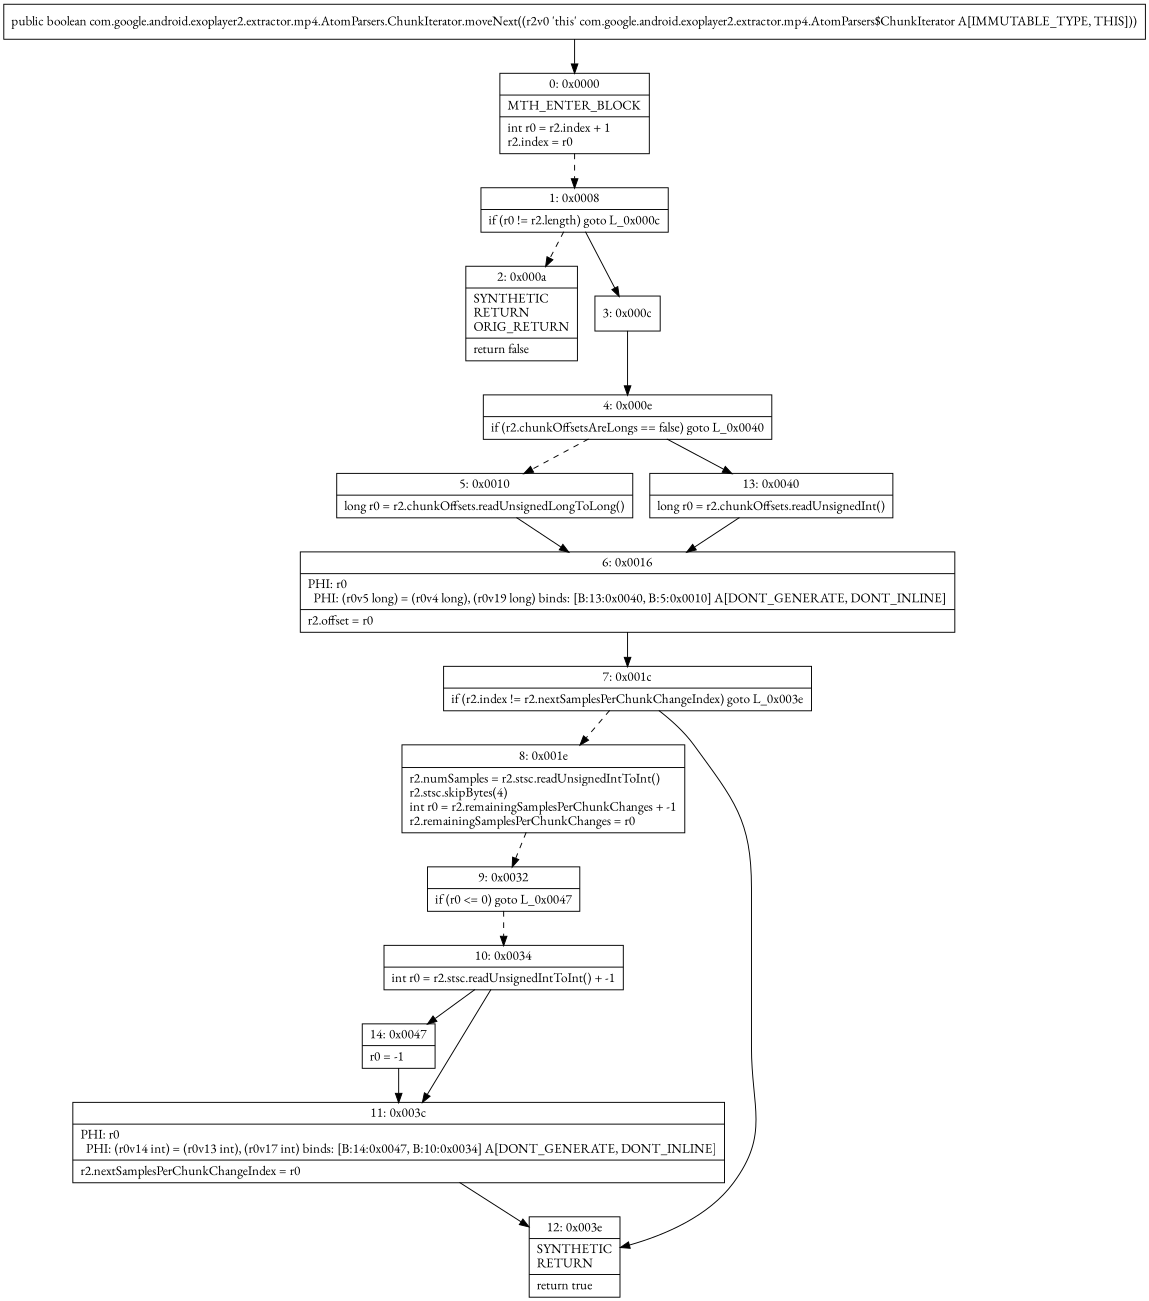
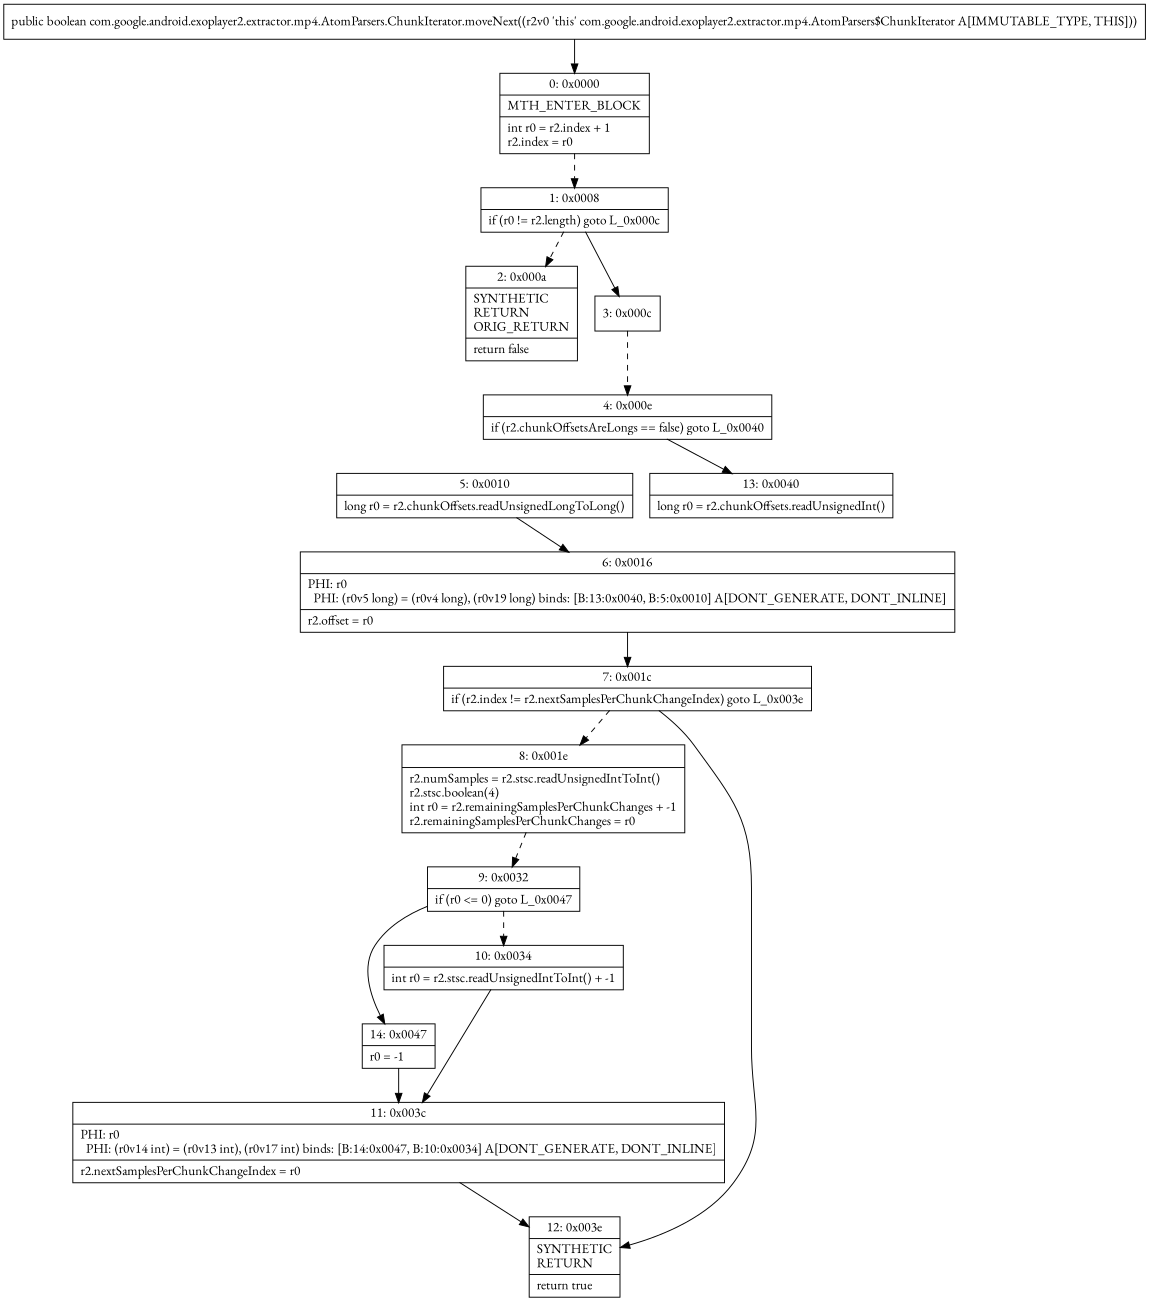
  digraph {
    fontname="EB Garamond"
    node [fontname="EB Garamond" shape=record]
    edge [fontname="EB Garamond"]
    n1 [label="{0\:\ 0x0000|MTH_ENTER_BLOCK\l|int r0 = r2.index + 1\lr2.index = r0\l}"]
    n2 [label="{1\:\ 0x0008|if (r0 != r2.length) goto L_0x000c\l}"]
    n3 [label="{2\:\ 0x000a|SYNTHETIC\lRETURN\lORIG_RETURN\l|return false\l}"]
    n4 [label="{3\:\ 0x000c}"]
    n5 [label="{4\:\ 0x000e|if (r2.chunkOffsetsAreLongs == false) goto L_0x0040\l}"]
    n6 [label="{5\:\ 0x0010|long r0 = r2.chunkOffsets.readUnsignedLongToLong()\l}"]
    n7 [label="{13\:\ 0x0040|long r0 = r2.chunkOffsets.readUnsignedInt()\l}"]
    n8 [label="{6\:\ 0x0016|PHI: r0 \l  PHI: (r0v5 long) = (r0v4 long), (r0v19 long) binds: [B:13:0x0040, B:5:0x0010] A[DONT_GENERATE, DONT_INLINE]\l|r2.offset = r0\l}"]
    n9 [label="{7\:\ 0x001c|if (r2.index != r2.nextSamplesPerChunkChangeIndex) goto L_0x003e\l}"]
-   n10 [label="{8\:\ 0x001e|r2.numSamples = r2.stsc.readUnsignedIntToInt()\lr2.stsc.skipBytes(4)\lint r0 = r2.remainingSamplesPerChunkChanges + \-1\lr2.remainingSamplesPerChunkChanges = r0\l}"]
+   n10 [label="{8\:\ 0x001e|r2.numSamples = r2.stsc.readUnsignedIntToInt()\lr2.stsc.boolean(4)\lint r0 = r2.remainingSamplesPerChunkChanges + \-1\lr2.remainingSamplesPerChunkChanges = r0\l}"]
    n11 [label="{12\:\ 0x003e|SYNTHETIC\lRETURN\l|return true\l}"]
    n12 [label="{9\:\ 0x0032|if (r0 \<= 0) goto L_0x0047\l}"]
    n13 [label="{10\:\ 0x0034|int r0 = r2.stsc.readUnsignedIntToInt() + \-1\l}"]
    n14 [label="{14\:\ 0x0047|r0 = \-1\l}"]
    n15 [label="{11\:\ 0x003c|PHI: r0 \l  PHI: (r0v14 int) = (r0v13 int), (r0v17 int) binds: [B:14:0x0047, B:10:0x0034] A[DONT_GENERATE, DONT_INLINE]\l|r2.nextSamplesPerChunkChangeIndex = r0\l}"]
    n16 [label="{public boolean com.google.android.exoplayer2.extractor.mp4.AtomParsers.ChunkIterator.moveNext((r2v0 'this' com.google.android.exoplayer2.extractor.mp4.AtomParsers$ChunkIterator A[IMMUTABLE_TYPE, THIS])) }"]
    n1 -> n2 [style=dashed]
    n2 -> n3 [style=dashed]
    n2 -> n4
-   n4 -> n5
-   n5 -> n6 [style=dashed]
+   n4 -> n5 [style=dashed]
    n5 -> n7
    n6 -> n8
-   n7 -> n8
    n8 -> n9
    n9 -> n10 [style=dashed]
    n9 -> n11
    n10 -> n12 [style=dashed]
    n12 -> n13 [style=dashed]
-   n13 -> n14
+   n12 -> n14
    n13 -> n15
    n14 -> n15
    n15 -> n11
    n16 -> n1
  }
